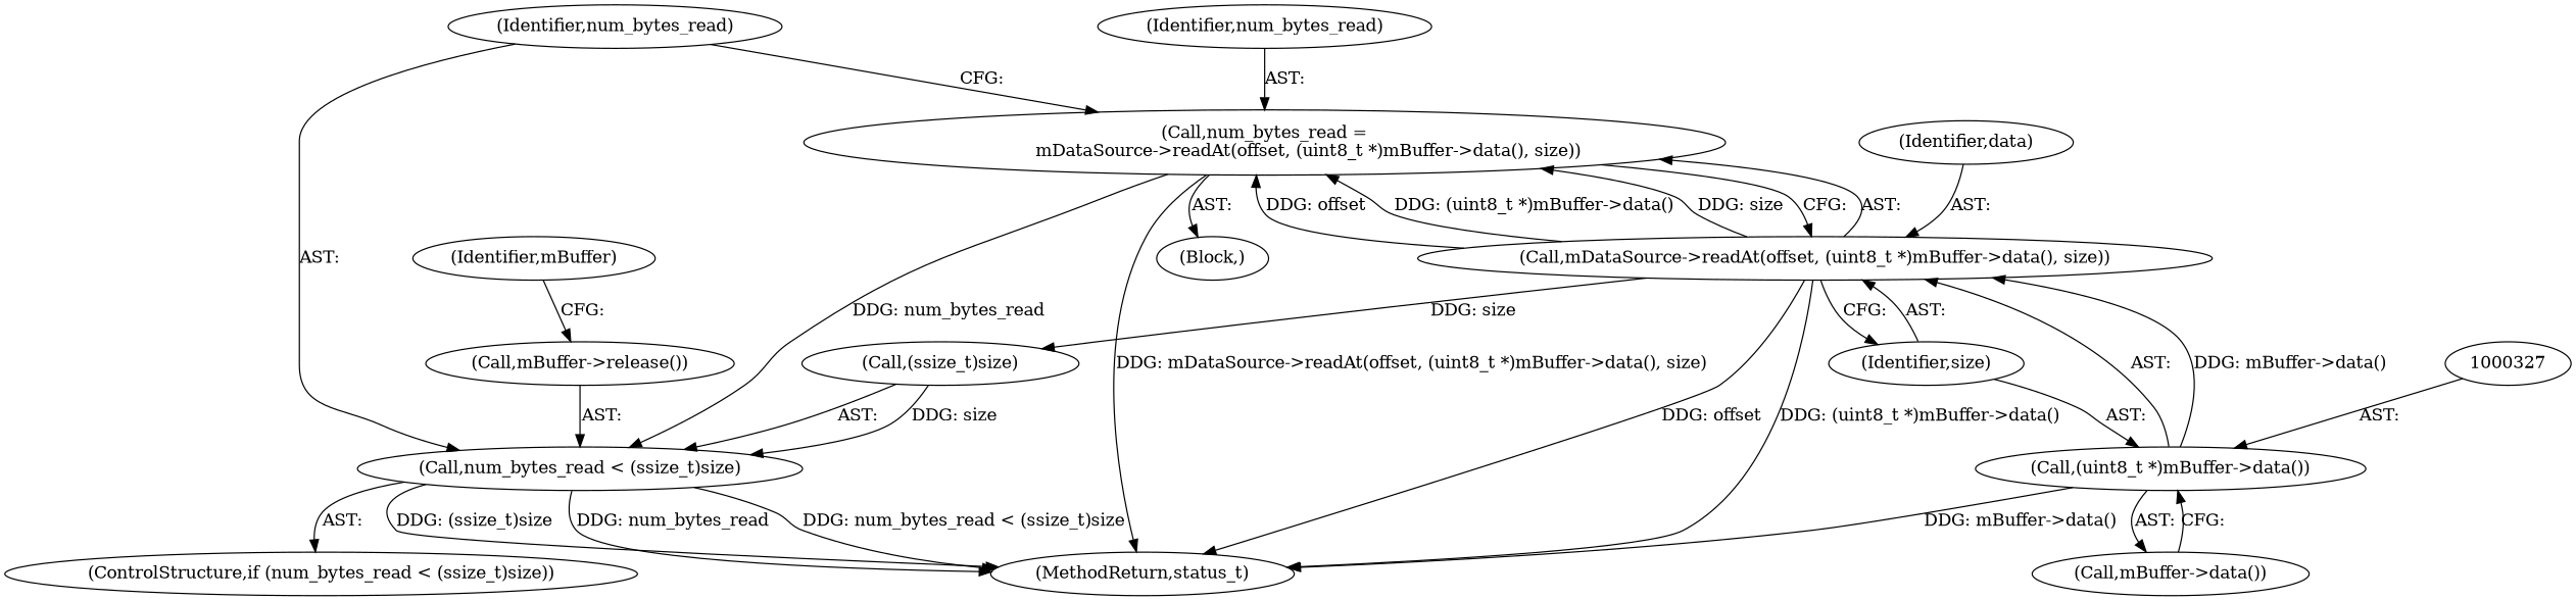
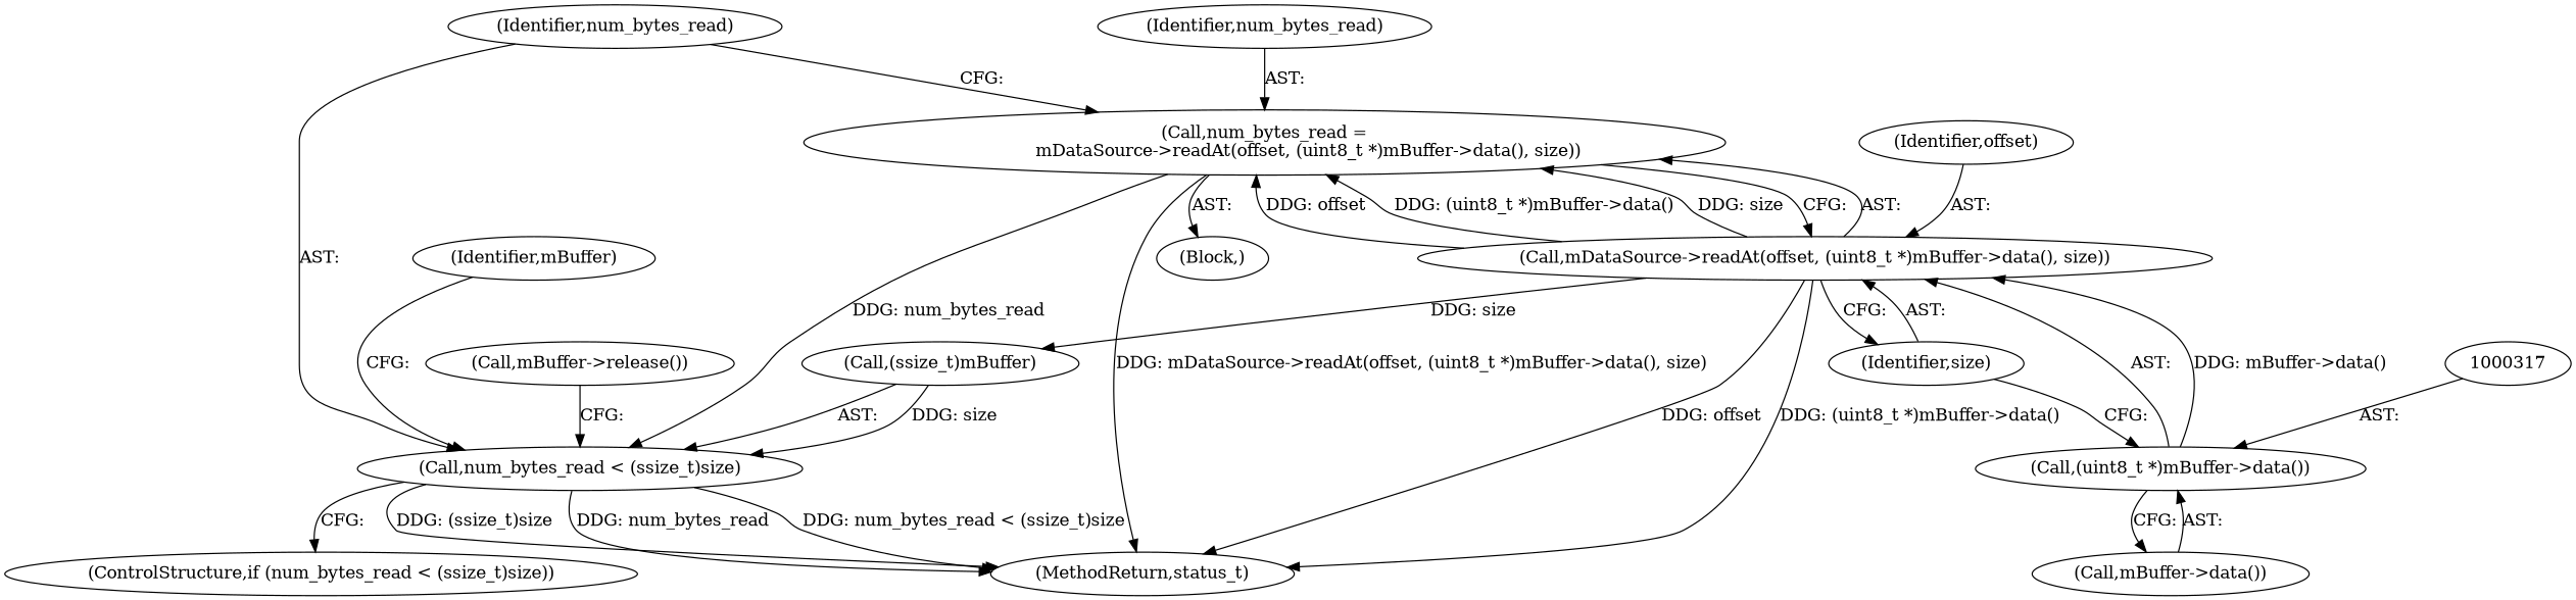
  digraph {
    n1 [label="(Call,num_bytes_read =\n                mDataSource->readAt(offset, (uint8_t *)mBuffer->data(), size))"]
    n2 [label="(Call,mDataSource->readAt(offset, (uint8_t *)mBuffer->data(), size))"]
    n3 [label="(Call,num_bytes_read < (ssize_t)size)"]
    n4 [label="(Block,)"]
    n5 [label="(MethodReturn,status_t)"]
-   n6 [label="(Call,(ssize_t)size)"]
+   n6 [label="(Call,(ssize_t)mBuffer)"]
    n7 [label="(Identifier,size)"]
    n8 [label="(ControlStructure,if (num_bytes_read < (ssize_t)size))"]
    n9 [label="(Call,(uint8_t *)mBuffer->data())"]
    n10 [label="(Call,mBuffer->data())"]
    n11 [label="(Call,mBuffer->release())"]
-   n12 [label="(Identifier,data)"]
+   n12 [label="(Identifier,offset)"]
    n13 [label="(Identifier,mBuffer)"]
    n14 [label="(Identifier,num_bytes_read)"]
    n15 [label="(Identifier,num_bytes_read)"]
-   1000327
+   1000327 [label=1000317]
    n1 -> n2 [label="CFG: "]
    n1 -> n3 [label="DDG: num_bytes_read"]
    n1 -> n4 [label="AST: "]
    n1 -> n5 [label="DDG: mDataSource->readAt(offset, (uint8_t *)mBuffer->data(), size)"]
    n2 -> n1 [label="AST: "]
    n2 -> n1 [label="DDG: offset"]
    n2 -> n1 [label="DDG: (uint8_t *)mBuffer->data()"]
    n2 -> n1 [label="DDG: size"]
    n2 -> n5 [label="DDG: (uint8_t *)mBuffer->data()"]
    n2 -> n5 [label="DDG: offset"]
    n2 -> n6 [label="DDG: size"]
    n2 -> n7 [label="CFG: "]
    n3 -> n5 [label="DDG: num_bytes_read < (ssize_t)size"]
    n3 -> n5 [label="DDG: (ssize_t)size"]
    n3 -> n5 [label="DDG: num_bytes_read"]
-   n3 -> n8 [label="AST: "]
+   n3 -> n8 [label="CFG: "]
    n6 -> n3 [label="AST: "]
    n6 -> n3 [label="DDG: size"]
    n7 -> n2 [label="AST: "]
-   n7 -> n9 [label="AST: "]
+   n7 -> n9 [label="CFG: "]
    n9 -> n2 [label="AST: "]
    n9 -> n2 [label="DDG: mBuffer->data()"]
-   n9 -> n5 [label="DDG: mBuffer->data()"]
-   n9 -> n10 [label="AST: "]
-   n10 -> n9 [label="CFG: "]
-   n11 -> n3 [label="AST: "]
+   n9 -> n10 [label="CFG: "]
+   n10 -> n9 [label="AST: "]
+   n11 -> n3 [label="CFG: "]
    n12 -> n2 [label="AST: "]
-   n13 -> n11 [label="CFG: "]
+   n13 -> n3 [label="CFG: "]
    n14 -> n1 [label="AST: "]
    n15 -> n1 [label="CFG: "]
    n15 -> n3 [label="AST: "]
    1000327 -> n9 [label="AST: "]
  }
